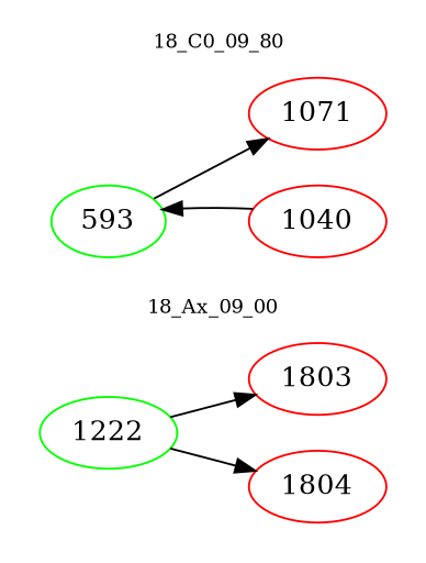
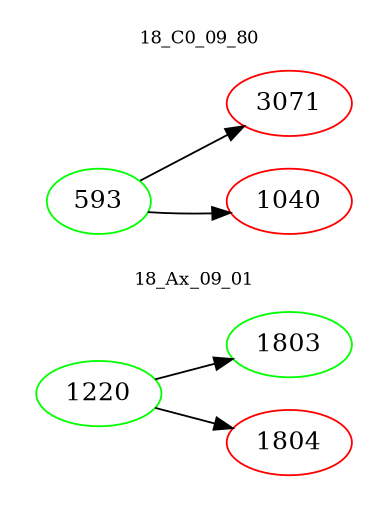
  digraph {
    rankdir=LR
    node [color=red]
    edge [color=black]
-   n1 [color=green label=1222]
+   n1 [color=green label=1220]
    n2 [label=1804]
-   n3 [label=1803]
+   n3 [color=green label=1803]
    n4 [color=green label=593]
    n5 [label=1040]
-   n6 [label=1071]
+   n6 [label=3071]
    subgraph cluster_1 {
      color=white
      fontsize=10
-     label="18_Ax_09_00"
+     label="18_Ax_09_01"
      n1
      n2
      n3
    }
    subgraph cluster_2 {
      color=white
      fontsize=10
      label="18_C0_09_80"
      n4
      n5
      n6
    }
    n1 -> n2
    n1 -> n3
-   n5 -> n4
+   n4 -> n5
    n4 -> n6
  }
